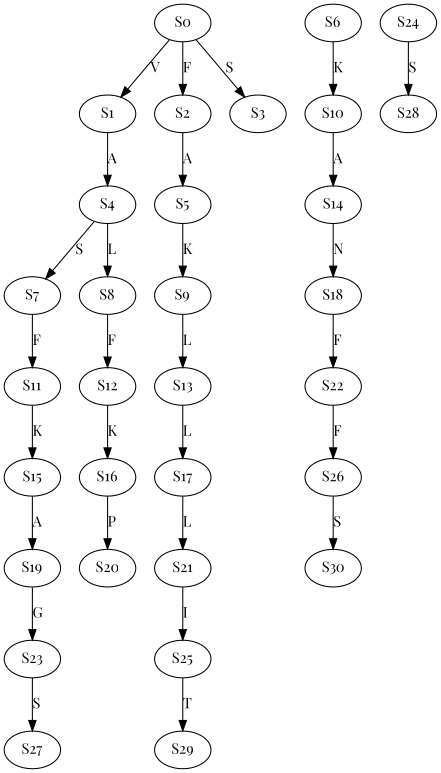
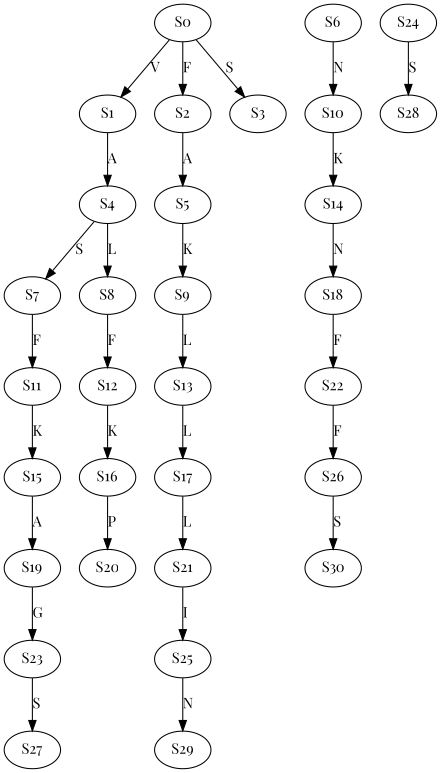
  strict digraph {
    fontname="Playfair Display"
    node [fontname="Playfair Display"]
    edge [fontname="Playfair Display"]
    S0
    S1
    S2
    S3
    S4
    S5
    S7
    S8
    S9
    S6
    S10
    S11
    S12
    S13
    S14
    S15
    S16
    S17
    S18
    S19
    S20
    S21
    S22
    S23
    S25
    S26
    S27
    S24
    S28
    S29
    S30
    S0 -> S1 [label=V]
    S0 -> S2 [label=F]
    S0 -> S3 [label=S]
    S1 -> S4 [label=A]
    S2 -> S5 [label=A]
    S4 -> S7 [label=S]
    S4 -> S8 [label=L]
    S5 -> S9 [label=K]
    S7 -> S11 [label=F]
    S8 -> S12 [label=F]
    S9 -> S13 [label=L]
-   S6 -> S10 [label=K]
-   S10 -> S14 [label=A]
+   S6 -> S10 [label=N]
+   S10 -> S14 [label=K]
    S11 -> S15 [label=K]
    S12 -> S16 [label=K]
    S13 -> S17 [label=L]
    S14 -> S18 [label=N]
    S15 -> S19 [label=A]
    S16 -> S20 [label=P]
    S17 -> S21 [label=L]
    S18 -> S22 [label=F]
    S19 -> S23 [label=G]
    S21 -> S25 [label=I]
    S22 -> S26 [label=F]
    S23 -> S27 [label=S]
-   S25 -> S29 [label=T]
+   S25 -> S29 [label=N]
    S26 -> S30 [label=S]
    S24 -> S28 [label=S]
  }
